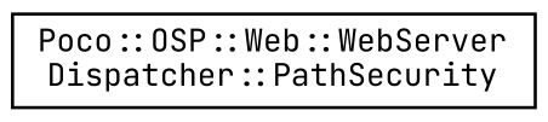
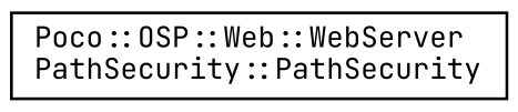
  digraph {
    rankdir=LR
    fontname="JetBrains Mono"
-   n1 [color=black fillcolor=white fontname="JetBrains Mono" fontsize=10 height=0.2 label="Poco::OSP::Web::WebServer\lDispatcher::PathSecurity" shape=record style=filled width=0.4]
+   n1 [color=black fillcolor=white fontname="JetBrains Mono" fontsize=10 height=0.2 label="Poco::OSP::Web::WebServer\lPathSecurity::PathSecurity" shape=record style=filled width=0.4]
  }
